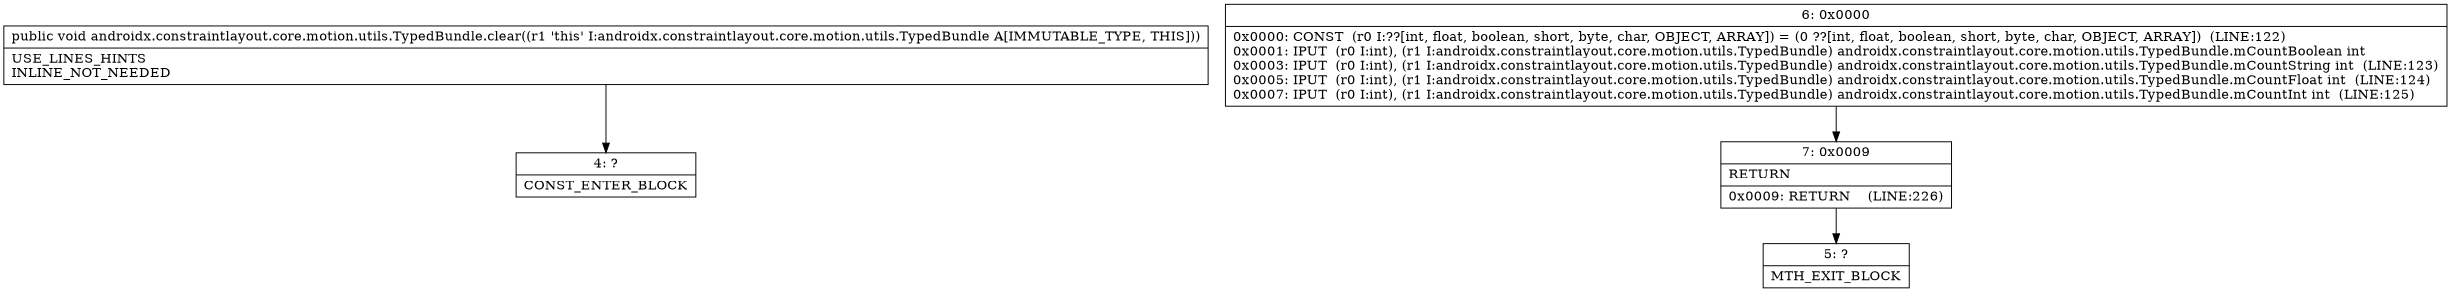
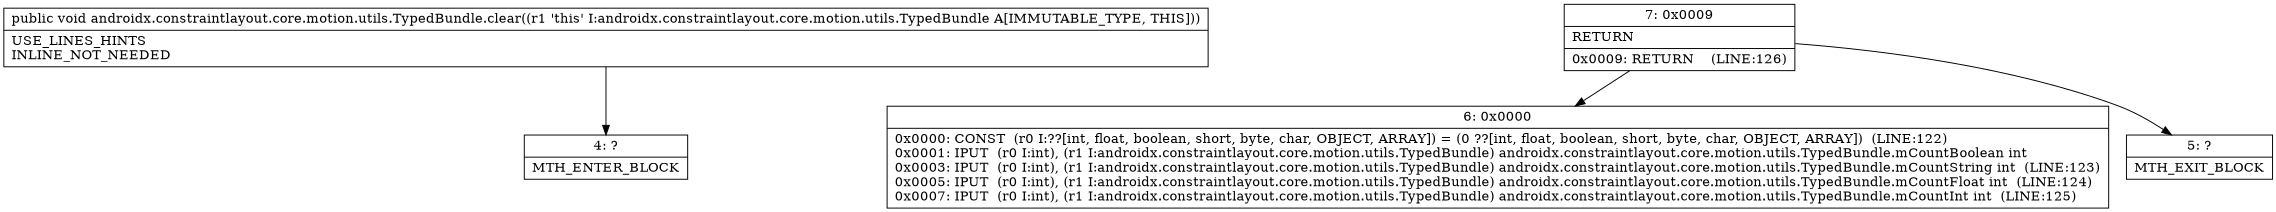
  digraph {
    node [shape=record]
-   n1 [label="{4\:\ ?|CONST_ENTER_BLOCK\l}"]
+   n1 [label="{4\:\ ?|MTH_ENTER_BLOCK\l}"]
    n2 [label="{6\:\ 0x0000|0x0000: CONST  (r0 I:??[int, float, boolean, short, byte, char, OBJECT, ARRAY]) = (0 ??[int, float, boolean, short, byte, char, OBJECT, ARRAY])  (LINE:122)\l0x0001: IPUT  (r0 I:int), (r1 I:androidx.constraintlayout.core.motion.utils.TypedBundle) androidx.constraintlayout.core.motion.utils.TypedBundle.mCountBoolean int \l0x0003: IPUT  (r0 I:int), (r1 I:androidx.constraintlayout.core.motion.utils.TypedBundle) androidx.constraintlayout.core.motion.utils.TypedBundle.mCountString int  (LINE:123)\l0x0005: IPUT  (r0 I:int), (r1 I:androidx.constraintlayout.core.motion.utils.TypedBundle) androidx.constraintlayout.core.motion.utils.TypedBundle.mCountFloat int  (LINE:124)\l0x0007: IPUT  (r0 I:int), (r1 I:androidx.constraintlayout.core.motion.utils.TypedBundle) androidx.constraintlayout.core.motion.utils.TypedBundle.mCountInt int  (LINE:125)\l}"]
-   n3 [label="{7\:\ 0x0009|RETURN\l|0x0009: RETURN    (LINE:226)\l}"]
+   n3 [label="{7\:\ 0x0009|RETURN\l|0x0009: RETURN    (LINE:126)\l}"]
    n4 [label="{5\:\ ?|MTH_EXIT_BLOCK\l}"]
    n5 [label="{public void androidx.constraintlayout.core.motion.utils.TypedBundle.clear((r1 'this' I:androidx.constraintlayout.core.motion.utils.TypedBundle A[IMMUTABLE_TYPE, THIS]))  | USE_LINES_HINTS\lINLINE_NOT_NEEDED\l}"]
-   n2 -> n3
+   n3 -> n2
    n3 -> n4
    n5 -> n1
  }
